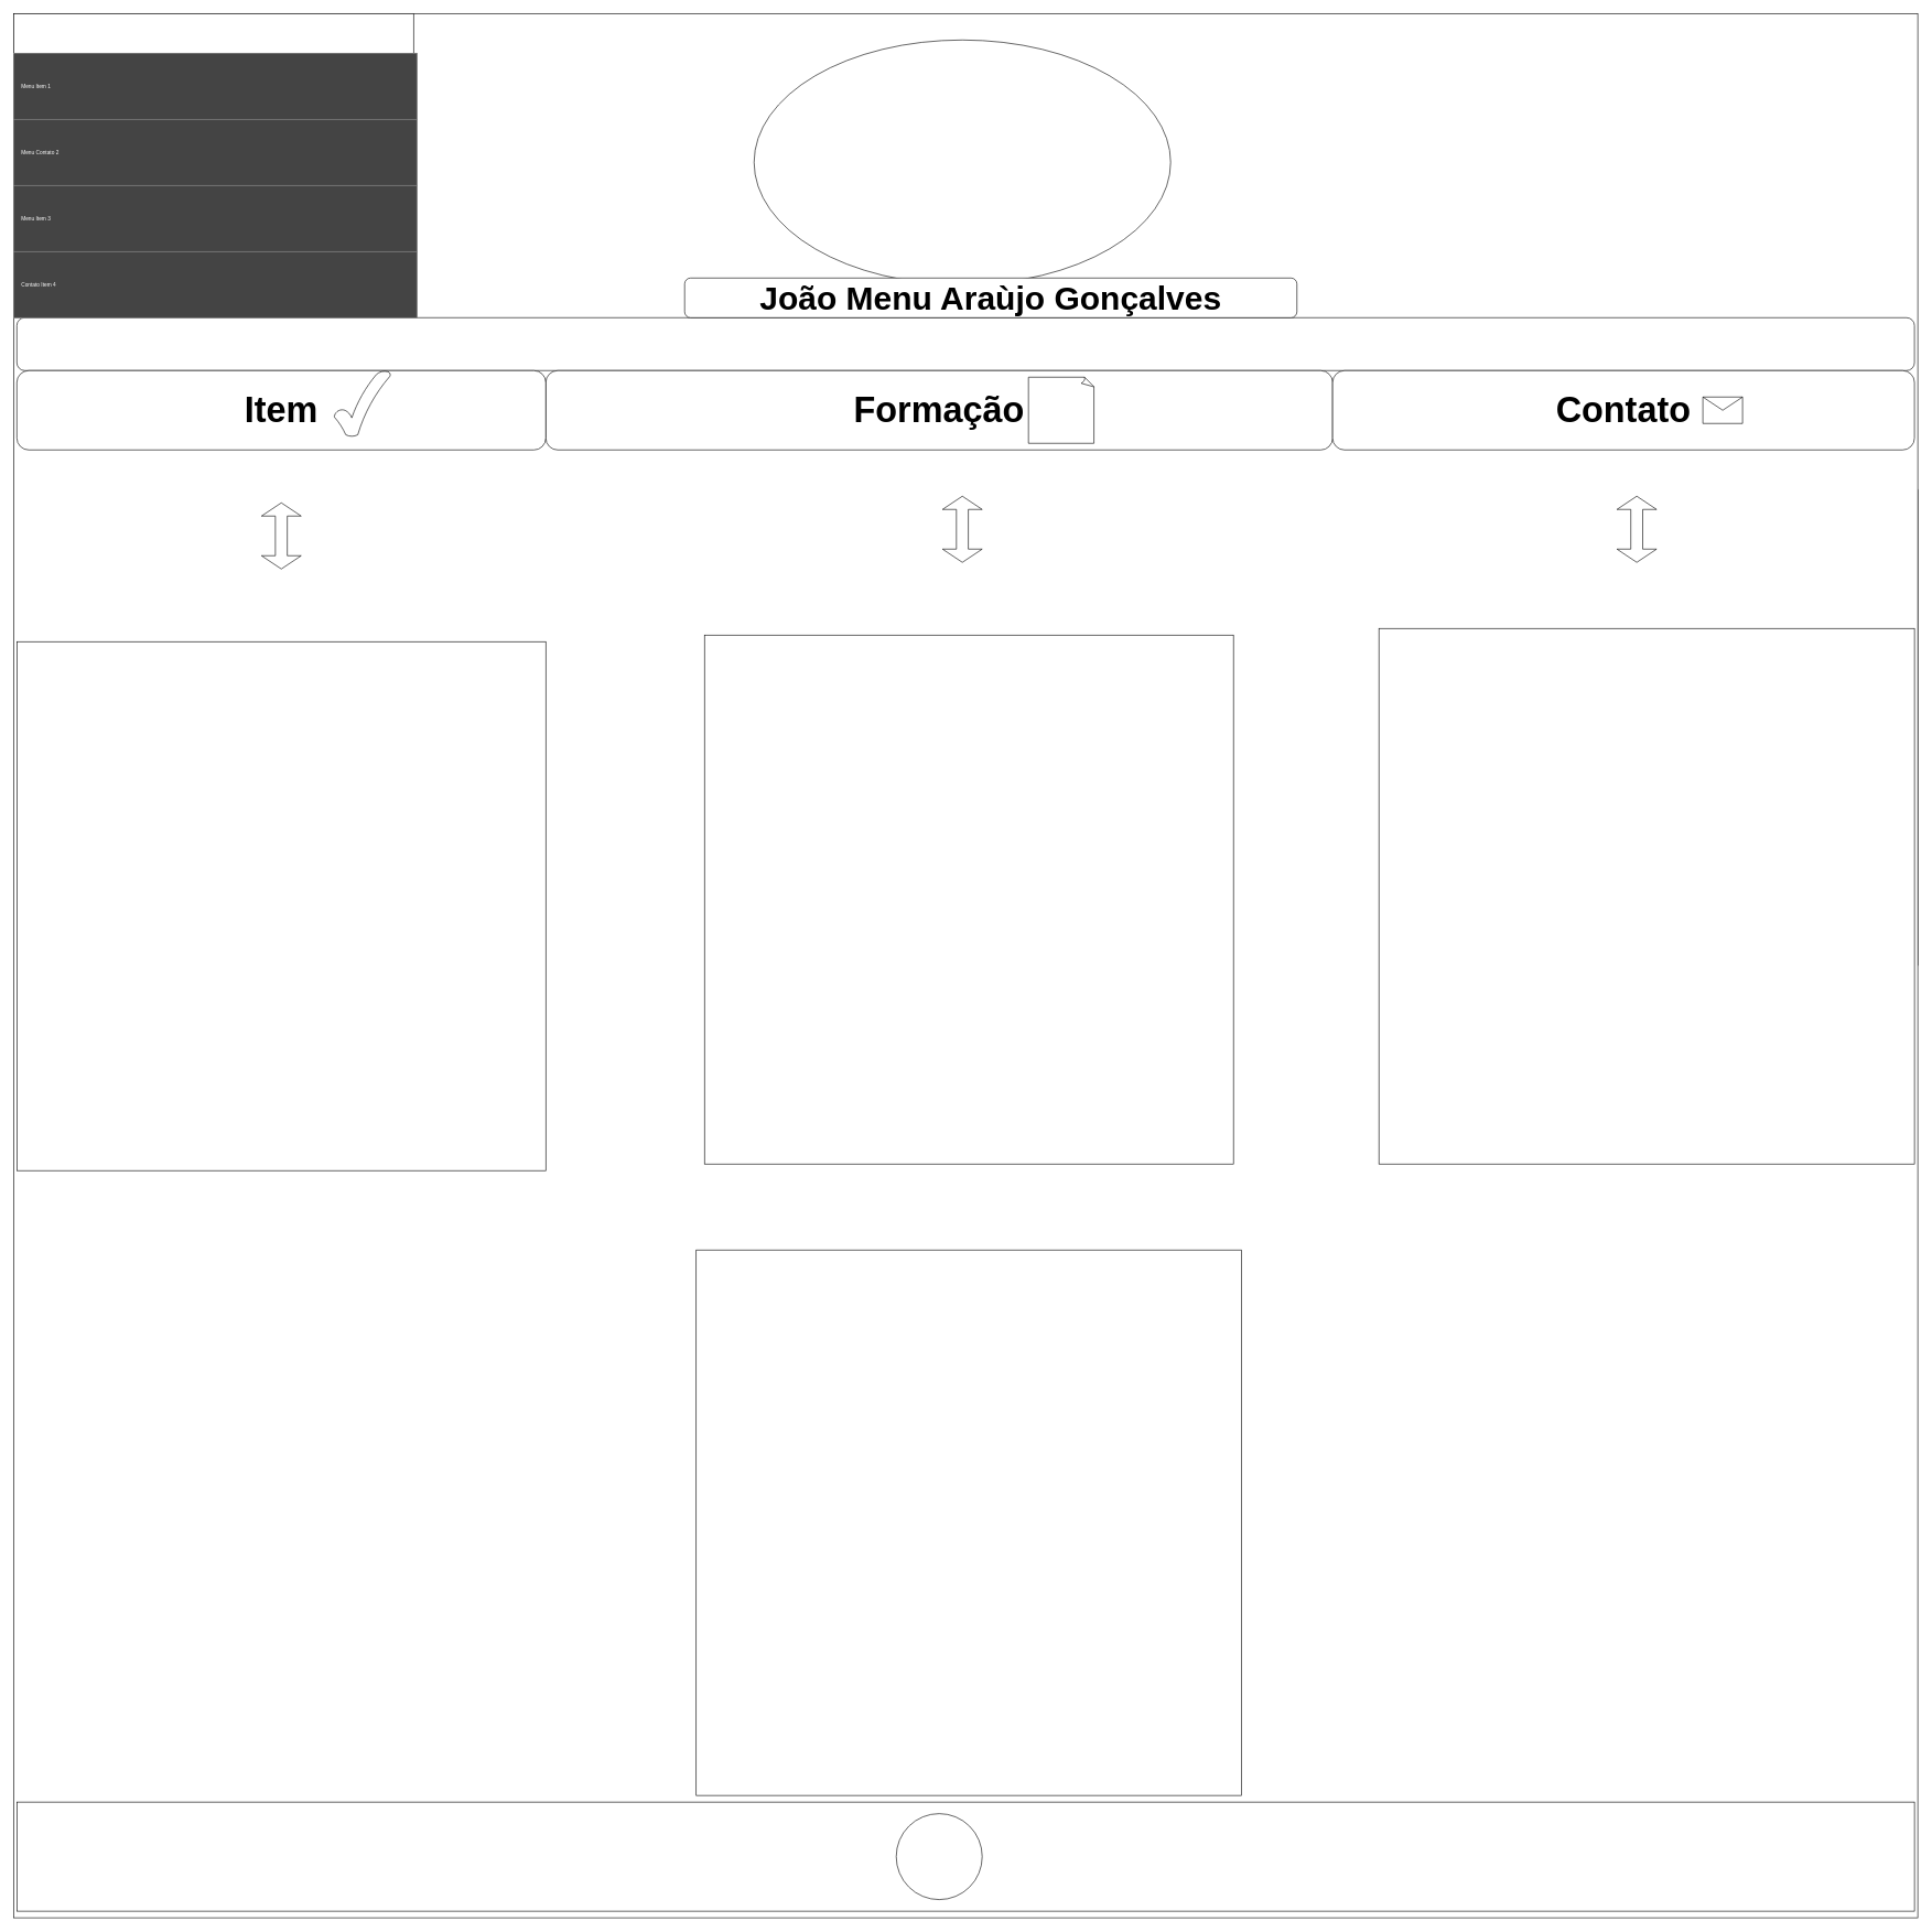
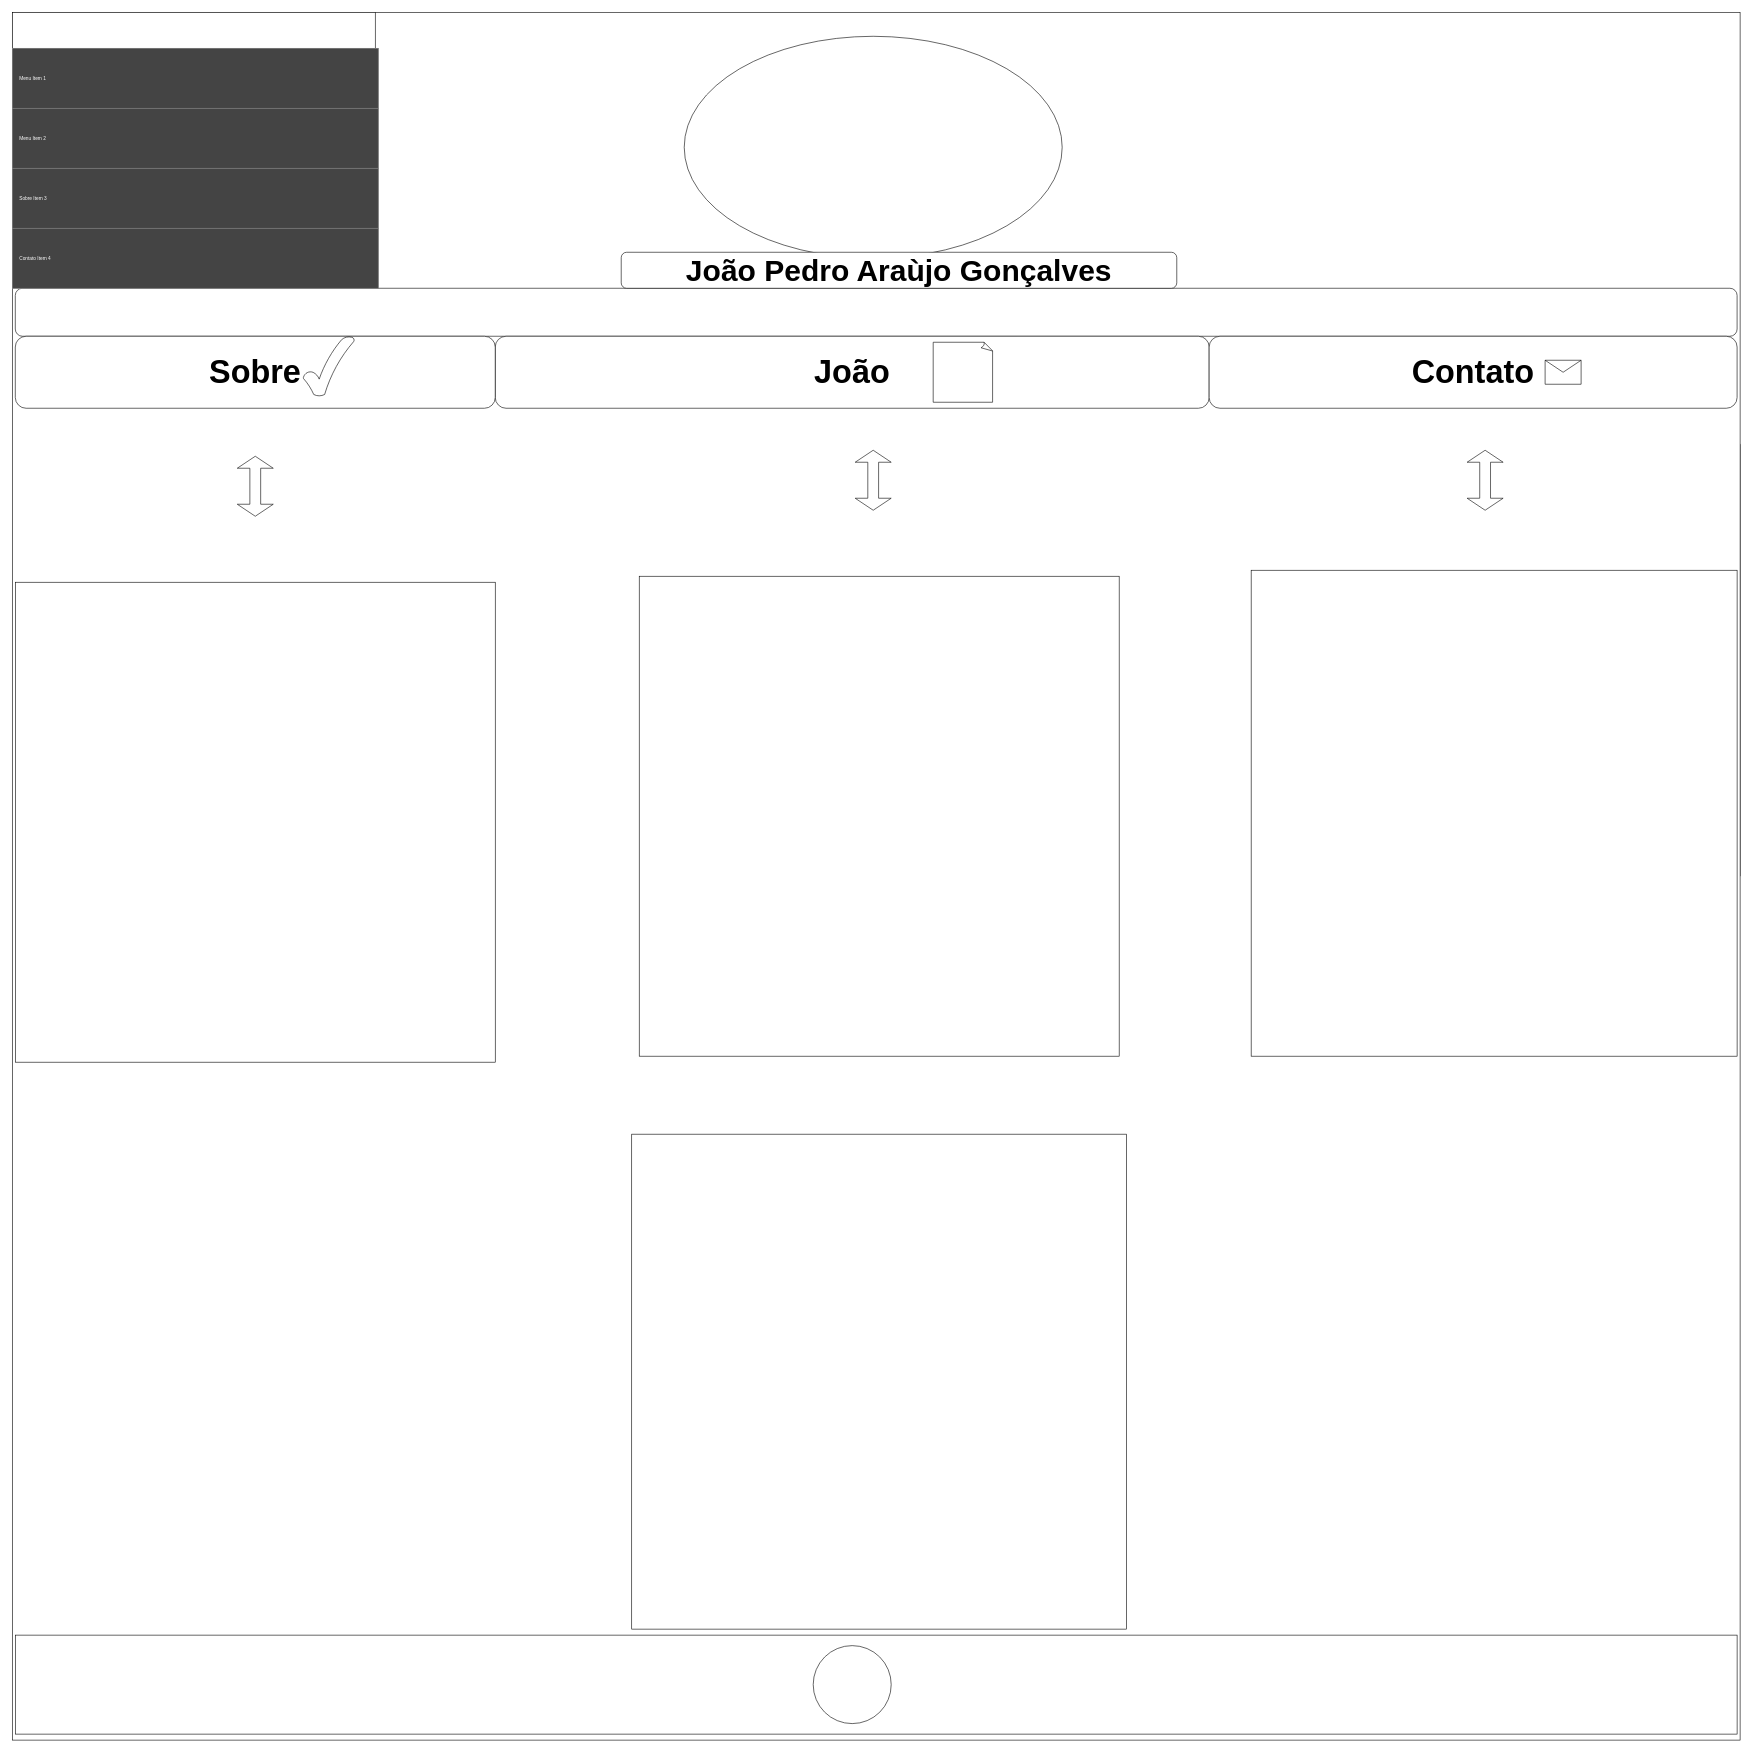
  <mxCell id="0" />
  <mxCell id="1" parent="0" />
  <mxCell id="2" style="edgeStyle=orthogonalEdgeStyle;rounded=0;orthogonalLoop=1;jettySize=auto;html=1;exitX=1;exitY=0.5;exitDx=0;exitDy=0;" edge="1" parent="1" source="3"><mxGeometry relative="1" as="geometry"><mxPoint x="2025" y="750" as="targetPoint" /><Array as="points"><mxPoint x="1815" y="740" /><mxPoint x="1815" y="750" /></Array></mxGeometry></mxCell>
  <mxCell id="3" value="" style="whiteSpace=wrap;html=1;aspect=fixed;fontFamily=Comic Sans MS;" vertex="1" parent="1"><mxGeometry x="20" y="20" width="2880" height="2880" as="geometry" /></mxCell>
  <mxCell id="4" value="" style="ellipse;whiteSpace=wrap;html=1;" vertex="1" parent="1"><mxGeometry x="1140" y="60" width="630" height="370" as="geometry" /></mxCell>
  <mxCell id="5" value="" style="rounded=1;whiteSpace=wrap;html=1;" vertex="1" parent="1"><mxGeometry x="25" y="480" width="2870" height="80" as="geometry" /></mxCell>
- <mxCell id="6" value="&lt;h1 style=&quot;font-size: 50px;&quot;&gt;João Menu Araùjo Gonçalves&lt;/h1&gt;" style="rounded=1;whiteSpace=wrap;html=1;" vertex="1" parent="1"><mxGeometry x="1035" y="420" width="926" height="60" as="geometry" /></mxCell>
- <mxCell id="7" value="&lt;h1 style=&quot;font-size: 54px;&quot;&gt;Formação&lt;/h1&gt;" style="rounded=1;whiteSpace=wrap;html=1;" vertex="1" parent="1"><mxGeometry x="825" y="560" width="1190" height="120" as="geometry" /></mxCell>
- <mxCell id="8" value="&lt;h3 style=&quot;font-size: 54px;&quot;&gt;Item&lt;/h3&gt;" style="rounded=1;whiteSpace=wrap;html=1;" vertex="1" parent="1"><mxGeometry x="25" y="560" width="800" height="120" as="geometry" /></mxCell>
+ <mxCell id="6" value="&lt;h1 style=&quot;font-size: 50px;&quot;&gt;João Pedro Araùjo Gonçalves&lt;/h1&gt;" style="rounded=1;whiteSpace=wrap;html=1;" vertex="1" parent="1"><mxGeometry x="1035" y="420" width="926" height="60" as="geometry" /></mxCell>
+ <mxCell id="7" value="&lt;h1 style=&quot;font-size: 54px;&quot;&gt;João&lt;/h1&gt;" style="rounded=1;whiteSpace=wrap;html=1;" vertex="1" parent="1"><mxGeometry x="825" y="560" width="1190" height="120" as="geometry" /></mxCell>
+ <mxCell id="8" value="&lt;h3 style=&quot;font-size: 54px;&quot;&gt;Sobre&lt;/h3&gt;" style="rounded=1;whiteSpace=wrap;html=1;" vertex="1" parent="1"><mxGeometry x="25" y="560" width="800" height="120" as="geometry" /></mxCell>
  <mxCell id="9" value="&lt;h1 style=&quot;font-size: 54px;&quot;&gt;Contato&lt;/h1&gt;" style="rounded=1;whiteSpace=wrap;html=1;" vertex="1" parent="1"><mxGeometry x="2015" y="560" width="880" height="120" as="geometry" /></mxCell>
  <mxCell id="10" value="" style="shape=message;html=1;html=1;outlineConnect=0;labelPosition=center;verticalLabelPosition=bottom;align=center;verticalAlign=top;" vertex="1" parent="1"><mxGeometry x="2575" y="600" width="60" height="40" as="geometry" /></mxCell>
  <mxCell id="11" value="" style="whiteSpace=wrap;html=1;shape=mxgraph.basic.document" vertex="1" parent="1"><mxGeometry x="1555" y="570" width="100" height="100" as="geometry" /></mxCell>
  <mxCell id="12" value="" style="verticalLabelPosition=bottom;verticalAlign=top;html=1;shape=mxgraph.basic.tick" vertex="1" parent="1"><mxGeometry x="505" y="560" width="85" height="100" as="geometry" /></mxCell>
  <mxCell id="13" value="" style="shape=doubleArrow;direction=south;whiteSpace=wrap;html=1;" vertex="1" parent="1"><mxGeometry x="1425" y="750" width="60" height="100" as="geometry" /></mxCell>
  <mxCell id="14" value="" style="shape=doubleArrow;direction=south;whiteSpace=wrap;html=1;" vertex="1" parent="1"><mxGeometry x="395" y="760" width="60" height="100" as="geometry" /></mxCell>
  <mxCell id="15" value="" style="shape=doubleArrow;direction=south;whiteSpace=wrap;html=1;" vertex="1" parent="1"><mxGeometry x="2445" y="750" width="60" height="100" as="geometry" /></mxCell>
  <mxCell id="16" value="" style="whiteSpace=wrap;html=1;aspect=fixed;" vertex="1" parent="1"><mxGeometry x="25" y="970" width="800" height="800" as="geometry" /></mxCell>
  <mxCell id="17" value="" style="whiteSpace=wrap;html=1;aspect=fixed;" vertex="1" parent="1"><mxGeometry x="1065" y="960" width="800" height="800" as="geometry" /></mxCell>
  <mxCell id="18" value="" style="whiteSpace=wrap;html=1;aspect=fixed;" vertex="1" parent="1"><mxGeometry x="2085" y="950" width="810" height="810" as="geometry" /></mxCell>
  <mxCell id="19" value="" style="rounded=0;whiteSpace=wrap;html=1;" vertex="1" parent="1"><mxGeometry x="25" y="2725" width="2870" height="165" as="geometry" /></mxCell>
  <mxCell id="20" value="" style="ellipse;whiteSpace=wrap;html=1;" vertex="1" parent="1"><mxGeometry x="1355" y="2742.5" width="130" height="130" as="geometry" /></mxCell>
  <mxCell id="21" value="" style="rounded=0;whiteSpace=wrap;html=1;" vertex="1" parent="1"><mxGeometry x="20" y="20" width="605" height="60" as="geometry" /></mxCell>
  <mxCell id="22" value="" style="strokeWidth=1;html=1;shadow=0;dashed=0;shape=mxgraph.android.rrect;rSize=0;strokeColor=#888888;fillColor=#444444;" vertex="1" parent="1"><mxGeometry x="20" y="80" width="610" height="400" as="geometry" /></mxCell>
  <mxCell id="23" value="Menu Item 1" style="strokeColor=inherit;fillColor=inherit;gradientColor=inherit;strokeWidth=1;html=1;shadow=0;dashed=0;shape=mxgraph.android.rrect;rSize=0;align=left;spacingLeft=10;fontSize=8;fontColor=#ffffff;" vertex="1" parent="22"><mxGeometry width="610" height="100" as="geometry" /></mxCell>
- <mxCell id="24" value="Menu Contato 2" style="strokeColor=inherit;fillColor=inherit;gradientColor=inherit;strokeWidth=1;html=1;shadow=0;dashed=0;shape=mxgraph.android.rrect;rSize=0;align=left;spacingLeft=10;fontSize=8;fontColor=#ffffff;" vertex="1" parent="22"><mxGeometry y="100" width="610" height="100" as="geometry" /></mxCell>
- <mxCell id="25" value="Menu Item 3" style="strokeColor=inherit;fillColor=inherit;gradientColor=inherit;strokeWidth=1;html=1;shadow=0;dashed=0;shape=mxgraph.android.rrect;rSize=0;align=left;spacingLeft=10;fontSize=8;fontColor=#ffffff;" vertex="1" parent="22"><mxGeometry y="200" width="610" height="100" as="geometry" /></mxCell>
+ <mxCell id="24" value="Menu Item 2" style="strokeColor=inherit;fillColor=inherit;gradientColor=inherit;strokeWidth=1;html=1;shadow=0;dashed=0;shape=mxgraph.android.rrect;rSize=0;align=left;spacingLeft=10;fontSize=8;fontColor=#ffffff;" vertex="1" parent="22"><mxGeometry y="100" width="610" height="100" as="geometry" /></mxCell>
+ <mxCell id="25" value="Sobre Item 3" style="strokeColor=inherit;fillColor=inherit;gradientColor=inherit;strokeWidth=1;html=1;shadow=0;dashed=0;shape=mxgraph.android.rrect;rSize=0;align=left;spacingLeft=10;fontSize=8;fontColor=#ffffff;" vertex="1" parent="22"><mxGeometry y="200" width="610" height="100" as="geometry" /></mxCell>
  <mxCell id="26" value="Contato Item 4" style="strokeColor=inherit;fillColor=inherit;gradientColor=inherit;strokeWidth=1;html=1;shadow=0;dashed=0;shape=mxgraph.android.rrect;rSize=0;align=left;spacingLeft=10;fontSize=8;fontColor=#ffffff;" vertex="1" parent="22"><mxGeometry y="300" width="610" height="100" as="geometry" /></mxCell>
  <mxCell id="27" value="" style="shape=image;html=1;verticalAlign=top;verticalLabelPosition=bottom;labelBackgroundColor=#ffffff;imageAspect=0;aspect=fixed;image=https://cdn1.iconfinder.com/data/icons/science-technology-outline-24-px/24/Magnifier_magnifying_glass_search_search_web_searching_glass-128.png" vertex="1" parent="1"><mxGeometry x="625" y="20" width="78" height="78" as="geometry" /></mxCell>
  <mxCell id="28" value="" style="whiteSpace=wrap;html=1;aspect=fixed;" vertex="1" parent="1"><mxGeometry x="1052.5" y="1890" width="825" height="825" as="geometry" /></mxCell>
